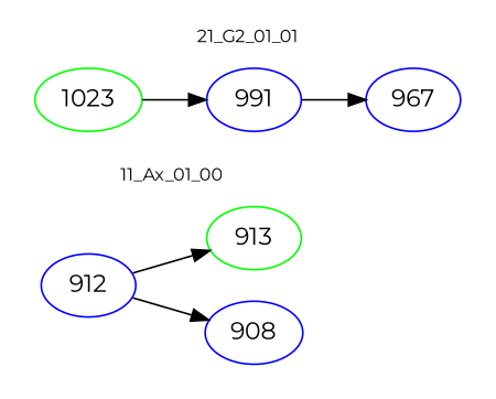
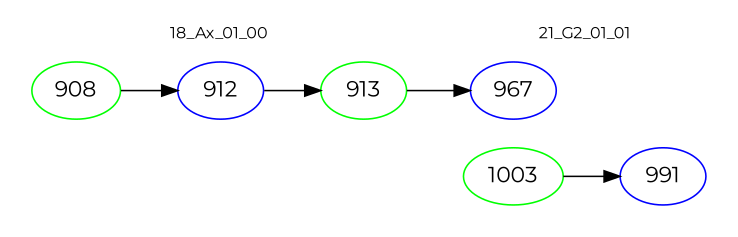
  digraph {
    fontname=Montserrat
    rankdir=LR
    node [color=blue fontname=Montserrat]
    edge [color=black fontname=Montserrat]
    n1 [label=912]
-   n2 [label=908]
+   n2 [color=green label=908]
    n3 [color=green label=913]
    n4 [label=991]
    n5 [label=967]
-   n6 [color=green label=1023]
+   n6 [color=green label=1003]
    subgraph cluster_1 {
      color=white
      fontsize=10
-     label="11_Ax_01_00"
+     label="18_Ax_01_00"
      n1
      n2
      n3
    }
    subgraph cluster_2 {
      color=white
      fontsize=10
      label="21_G2_01_01"
      n4
      n5
      n6
    }
-   n1 -> n2
+   n2 -> n1
    n1 -> n3
-   n4 -> n5
+   n3 -> n5
    n6 -> n4
  }
